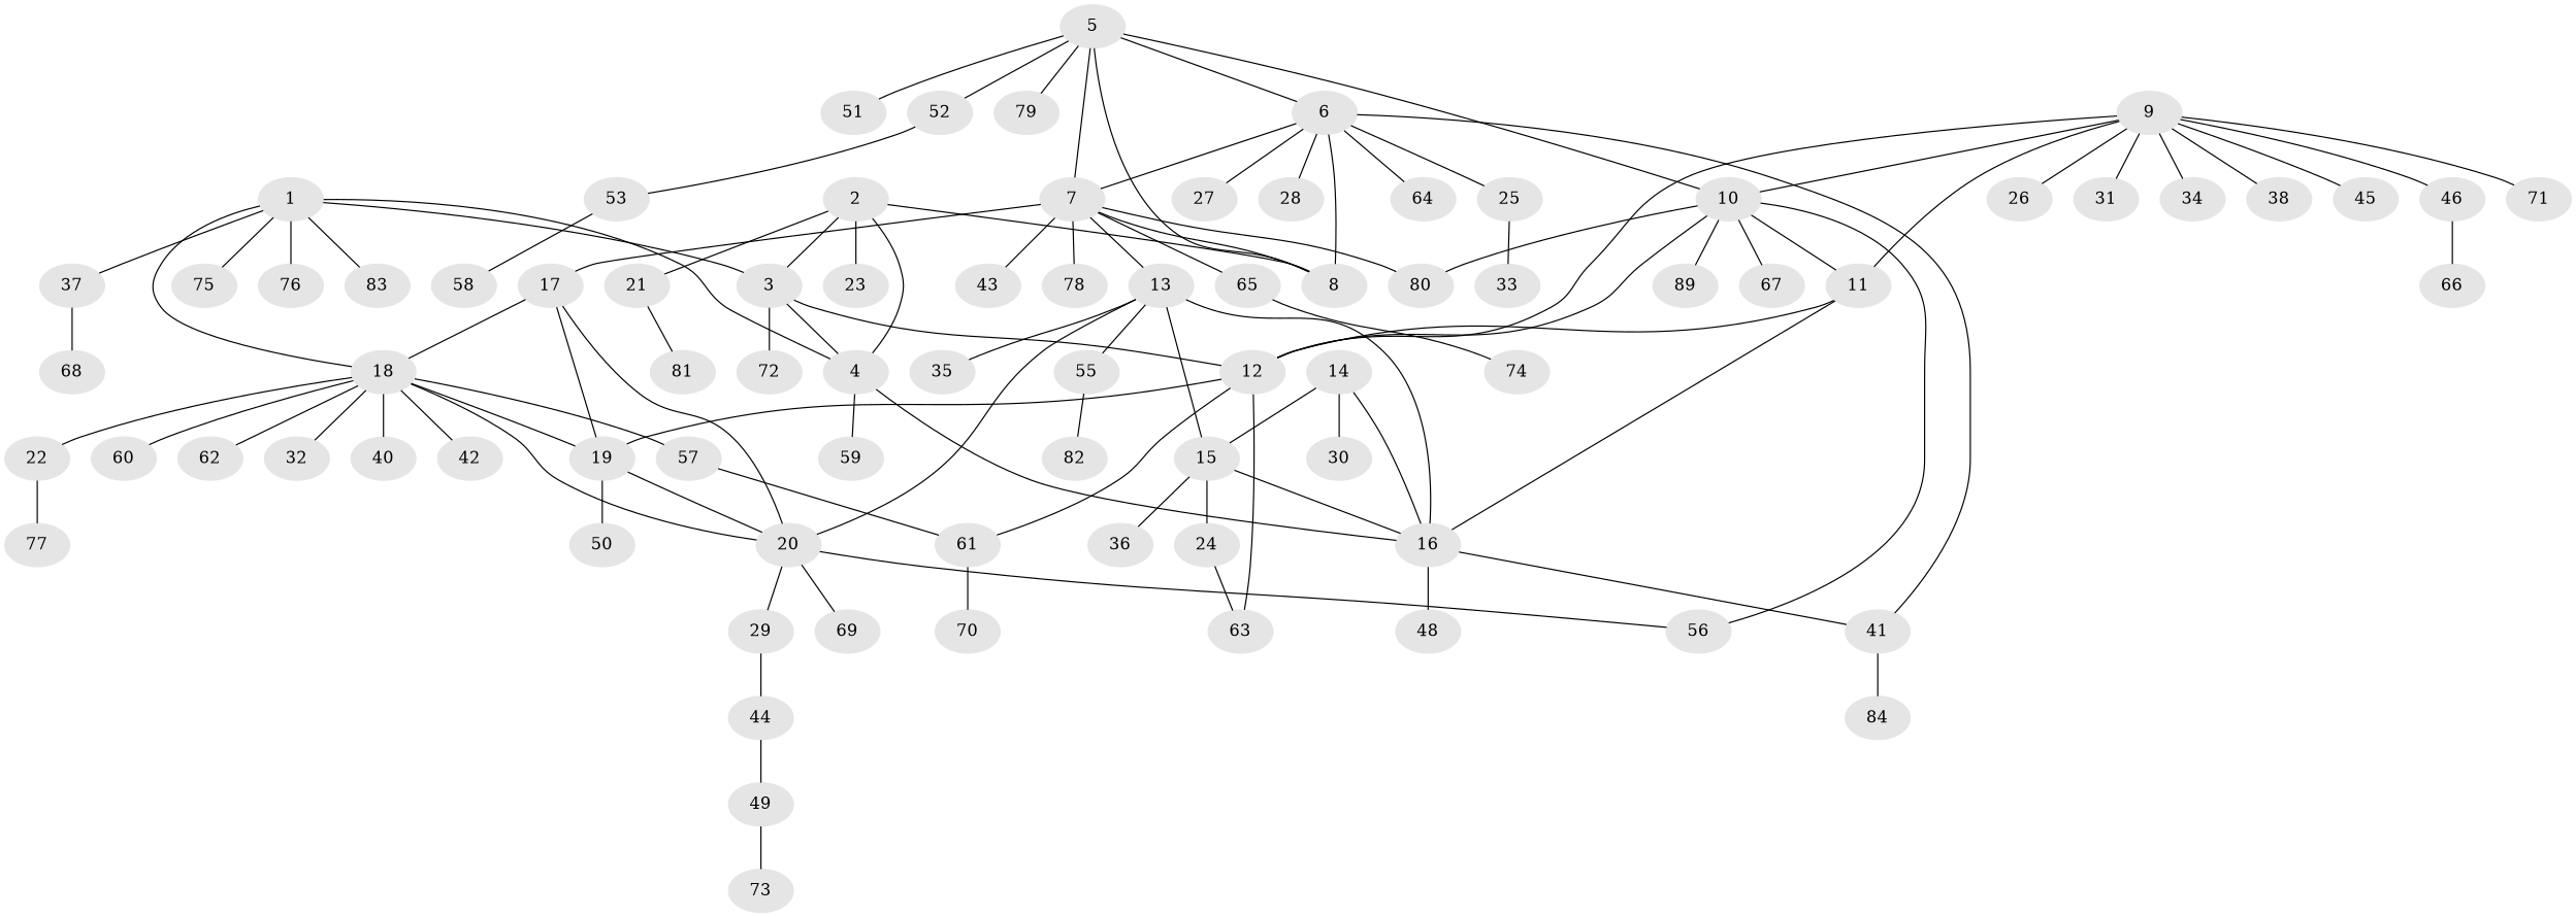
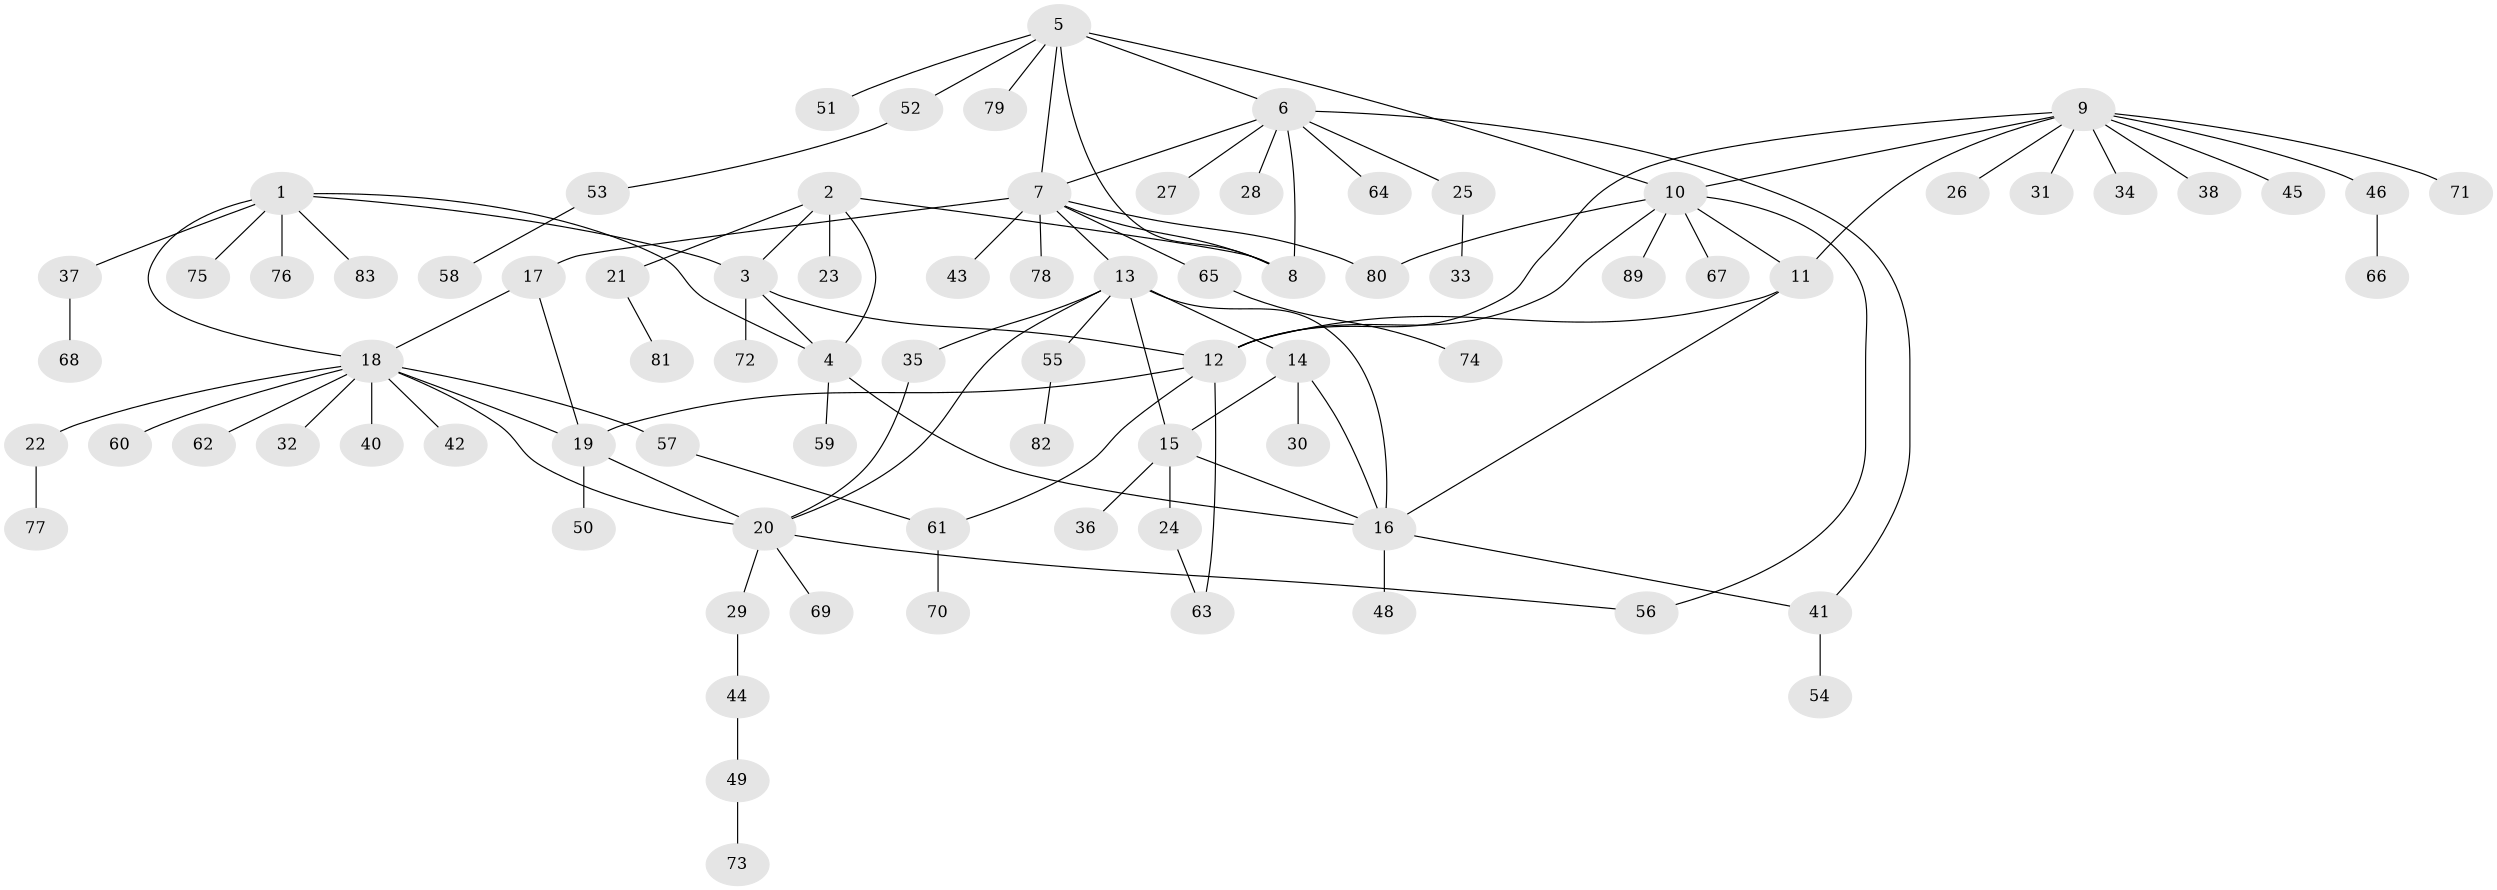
  graph {
    node [color=gray90 style=filled]
    1
    3
    4
    18
    37
    75
    76
    83
    2
    8
    21
    23
    12
    72
    16
    59
    19
    20
    22
    32
    40
    42
    57
    60
    62
    68
    81
    61
    63
    41
    48
    5
    6
    7
    10
    51
    52
    79
    25
    27
    28
    64
    13
    17
    43
    65
    78
    80
    11
    n50 [label=89]
    56
    67
    53
    33
-   54 [label=84]
+   54
    14
    15
    35
    55
    74
    9
    26
    31
    34
    38
    45
    46
    71
    66
    50
    70
    30
    24
    36
    29
    69
    82
    77
    44
    49
    73
    58
    1 -- 3
    1 -- 4
    1 -- 18
    1 -- 37
    1 -- 75
    1 -- 76
    1 -- 83
    3 -- 4
    3 -- 12
    3 -- 72
    4 -- 16
    4 -- 59
    18 -- 19
    18 -- 20
    18 -- 22
    18 -- 32
    18 -- 40
    18 -- 42
    18 -- 57
    18 -- 60
    18 -- 62
    37 -- 68
    2 -- 3
    2 -- 4
    2 -- 8
    2 -- 21
    2 -- 23
    21 -- 81
    12 -- 19
    12 -- 61
    12 -- 63
    16 -- 41
    16 -- 48
    19 -- 20
    19 -- 50
    20 -- 56
    20 -- 29
    20 -- 69
    22 -- 77
    57 -- 61
    61 -- 70
    41 -- 54
    5 -- 8
    5 -- 6
    5 -- 7
    5 -- 10
    5 -- 51
    5 -- 52
    5 -- 79
    6 -- 8
    6 -- 41
    6 -- 7
    6 -- 25
    6 -- 27
    6 -- 28
    6 -- 64
    7 -- 8
    7 -- 13
    7 -- 17
    7 -- 43
    7 -- 65
    7 -- 78
    7 -- 80
    10 -- 12
    10 -- 80
    10 -- 11
    10 -- n50
    10 -- 56
    10 -- 67
    52 -- 53
    25 -- 33
    13 -- 16
    13 -- 20
+   13 -- 14
    13 -- 15
    13 -- 35
    13 -- 55
    17 -- 18
    17 -- 19
-   17 -- 20
+   35 -- 20
    65 -- 74
    11 -- 12
    11 -- 16
    53 -- 58
    14 -- 16
    14 -- 15
    14 -- 30
    15 -- 16
    15 -- 24
    15 -- 36
    55 -- 82
    9 -- 12
    9 -- 10
    9 -- 11
    9 -- 26
    9 -- 31
    9 -- 34
    9 -- 38
    9 -- 45
    9 -- 46
    9 -- 71
    46 -- 66
    24 -- 63
    29 -- 44
    44 -- 49
    49 -- 73
  }
